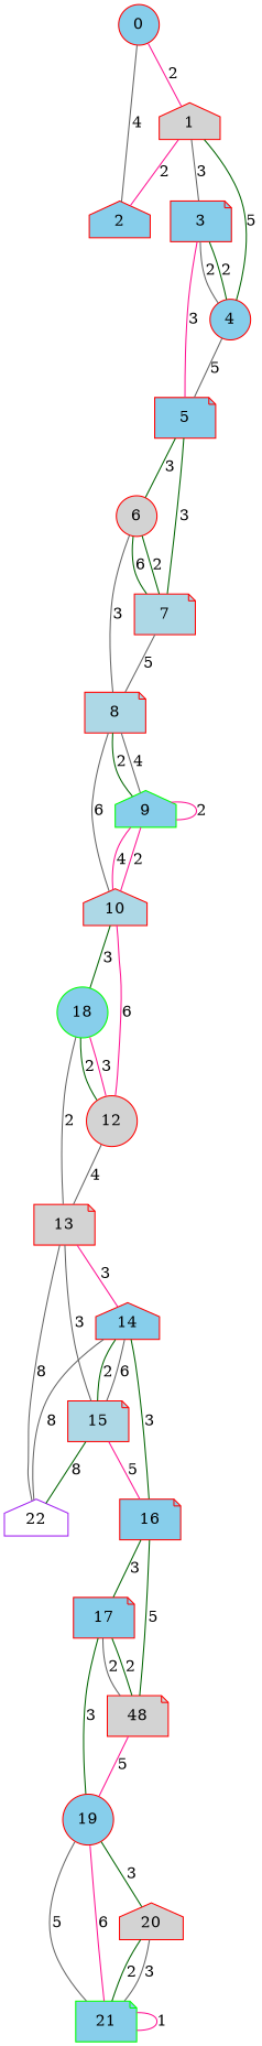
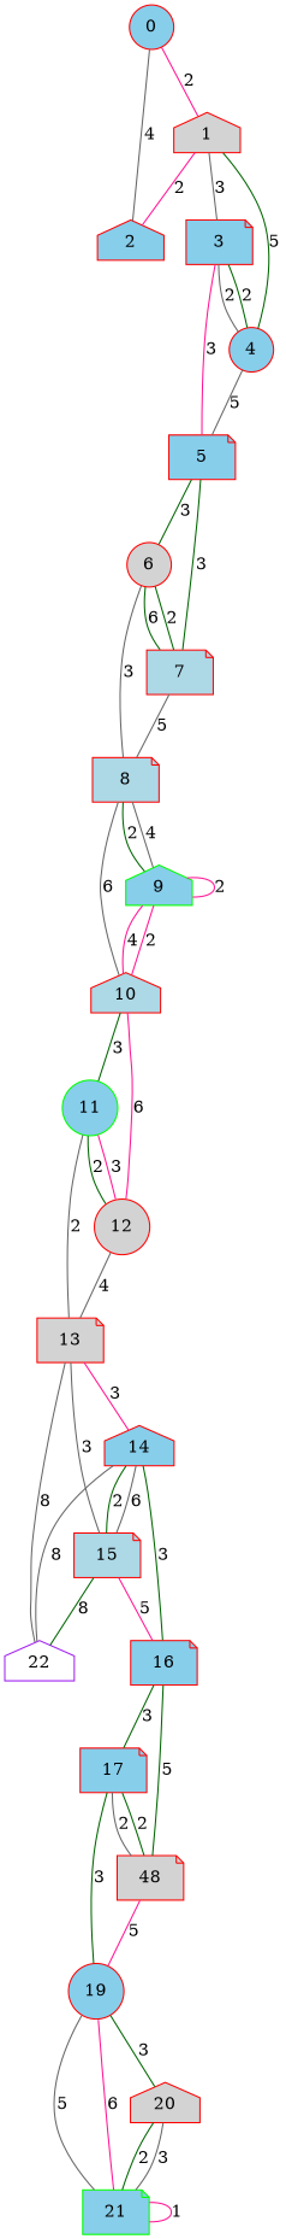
  graph {
    node [color=red fillcolor=skyblue shape=note style=filled weight=1]
    edge [color=darkgreen]
    0 [shape=circle]
    1 [fillcolor=lightgrey shape=house]
    2 [shape=house]
    3
    4 [shape=circle]
    5
    6 [fillcolor=lightgrey shape=circle]
    7 [fillcolor=lightblue]
    8 [fillcolor=lightblue]
    9 [color=green shape=house weight=2]
    10 [fillcolor=lightblue shape=house]
-   11 [color=green shape=circle weight=2 label=18]
+   11 [color=green shape=circle weight=2]
    12 [fillcolor=lightgrey shape=circle]
    13 [fillcolor=lightgrey]
    14 [shape=house]
    15 [fillcolor=lightblue]
    22 [color=purple fillcolor=white shape=house weight=4]
    16
    17
    n20 [fillcolor=lightgrey label=48]
    19 [shape=circle]
    20 [fillcolor=lightgrey shape=house]
    21 [color=green weight=2]
    0 -- 1 [color=deeppink label=2]
    0 -- 2 [color=gray40 label=4]
    1 -- 2 [color=deeppink label=2]
    1 -- 3 [color=gray40 label=3]
    1 -- 4 [label=5]
    3 -- 4 [color=gray40 label=2]
    3 -- 4 [label=2]
    3 -- 5 [color=deeppink label=3]
    4 -- 5 [color=gray40 label=5]
    5 -- 6 [label=3]
    5 -- 7 [label=3]
    6 -- 7 [label=6]
    6 -- 7 [label=2]
    6 -- 8 [color=gray40 label=3]
    7 -- 8 [color=gray40 label=5]
    8 -- 9 [label=2]
    8 -- 9 [color=gray40 label=4]
    8 -- 10 [color=gray40 label=6]
    9 -- 9 [color=deeppink label=2]
    9 -- 10 [color=deeppink label=4]
    9 -- 10 [color=deeppink label=2]
    10 -- 11 [label=3]
    10 -- 12 [color=deeppink label=6]
    11 -- 12 [label=2]
    11 -- 12 [color=deeppink label=3]
    11 -- 13 [color=gray40 label=2]
    12 -- 13 [color=gray40 label=4]
    13 -- 14 [color=deeppink label=3]
    13 -- 15 [color=gray40 label=3]
    13 -- 22 [color=gray40 label=8]
    14 -- 15 [label=2]
    14 -- 15 [color=gray40 label=6]
    14 -- 22 [color=gray40 label=8]
    14 -- 16 [label=3]
    15 -- 22 [label=8]
    15 -- 16 [color=deeppink label=5]
    16 -- 17 [label=3]
    16 -- n20 [label=5]
    17 -- n20 [color=gray40 label=2]
    17 -- n20 [label=2]
    17 -- 19 [label=3]
    n20 -- 19 [color=deeppink label=5]
    19 -- 20 [label=3]
    19 -- 21 [color=gray40 label=5]
    19 -- 21 [color=deeppink label=6]
    20 -- 21 [label=2]
    20 -- 21 [color=gray40 label=3]
    21 -- 21 [color=deeppink label=1]
  }
